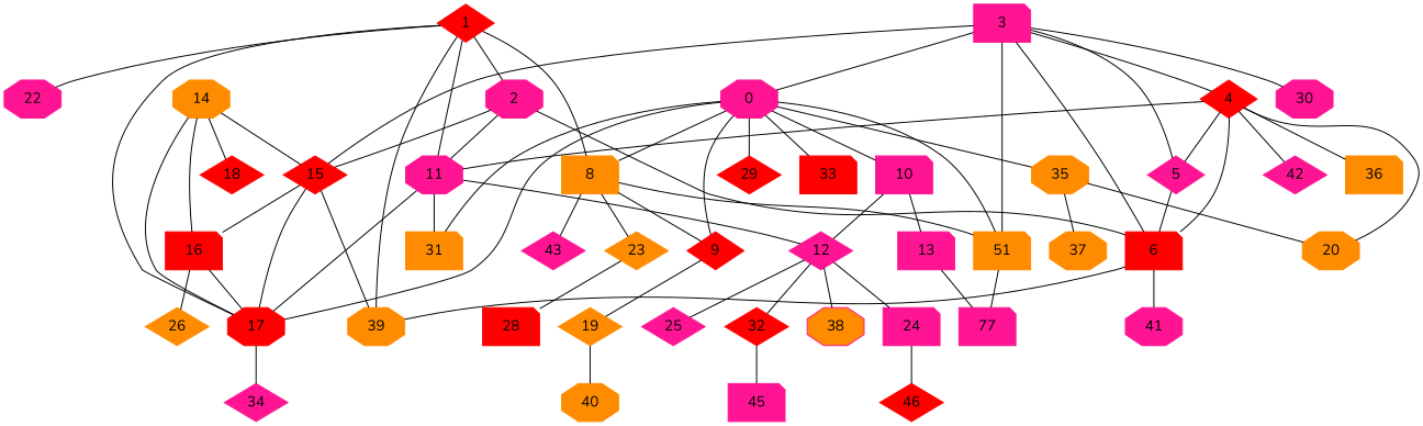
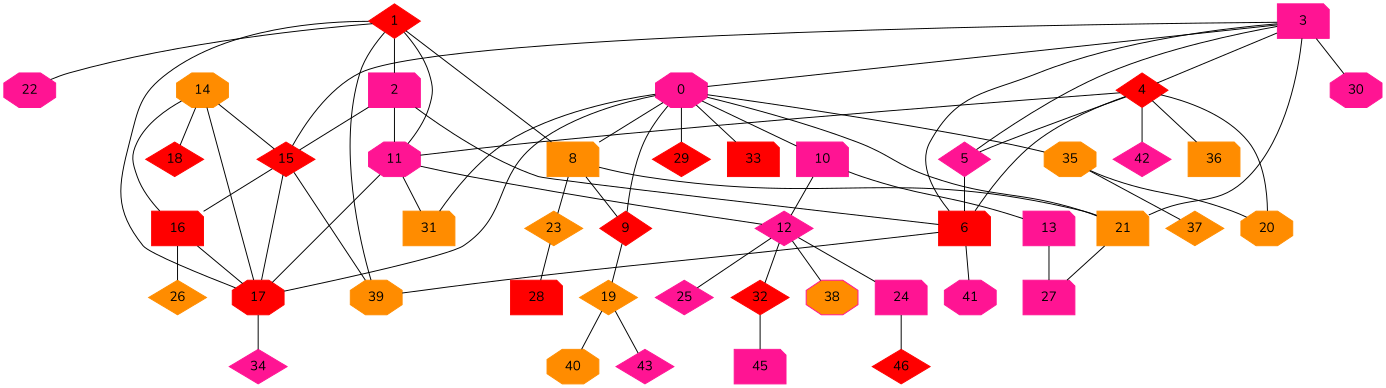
  graph {
    fontname=Nunito
    node [color=deeppink fontname=Nunito shape=diamond style=filled]
    edge [fontname=Nunito weight=1.0]
    1 [color=red]
-   2 [shape=octagon]
+   2 [shape=note]
    8 [color=darkorange shape=note]
    11 [shape=octagon]
    17 [color=red shape=octagon]
    22 [shape=octagon]
    39 [color=darkorange shape=octagon]
    6 [color=red shape=note]
    15 [color=red]
-   21 [color=darkorange shape=note label=51]
+   21 [color=darkorange shape=note]
    9 [color=red]
    23 [color=darkorange]
    43
    31 [color=darkorange shape=note]
    12
    34
    41 [shape=octagon]
    16 [color=red shape=note]
    3 [shape=note]
    4 [color=red]
    5
    n22 [label=0 shape=octagon]
    30 [shape=octagon]
    20 [color=darkorange shape=octagon]
    36 [color=darkorange shape=note]
    42
    10 [shape=note]
    29 [color=red]
    33 [color=red shape=note]
    35 [color=darkorange shape=octagon]
-   27 [shape=note label=77]
+   27 [shape=note]
    19 [color=darkorange]
    13 [shape=note]
-   37 [color=darkorange shape=octagon]
+   37 [color=darkorange]
    28 [color=red shape=note]
    40 [color=darkorange shape=octagon]
    24 [shape=note]
    25
    32 [color=red]
    38 [fillcolor=darkorange shape=octagon]
    46 [color=red]
    45 [shape=note]
    14 [color=darkorange shape=octagon]
    18 [color=red]
    26 [color=darkorange]
    1 -- 2 [weight=3.0]
    1 -- 8
    1 -- 11
    1 -- 17
    1 -- 22
    1 -- 39
    2 -- 11
    2 -- 6
    2 -- 15
    8 -- 21
    8 -- 9 [weight=2.0]
    8 -- 23
-   8 -- 43
+   19 -- 43
    11 -- 17
    11 -- 31 [weight=2.0]
    11 -- 12
    17 -- 34
    6 -- 39
    6 -- 41 [weight=2.0]
    15 -- 17
    15 -- 39
    15 -- 16
    21 -- 27
    9 -- 19
    23 -- 28
    12 -- 24
    12 -- 25
    12 -- 32
    12 -- 38
    16 -- 17
    16 -- 26
    3 -- 6
    3 -- 15
    3 -- 21 [weight=5.0]
    3 -- 4
    3 -- 5
    3 -- n22
    3 -- 30
    4 -- 11
    4 -- 6
    4 -- 5
    4 -- 20
    4 -- 36
    4 -- 42
    5 -- 6
    n22 -- 8
    n22 -- 17
    n22 -- 21
    n22 -- 9 [weight=2.0]
    n22 -- 31
    n22 -- 10
    n22 -- 29 [weight=2.0]
    n22 -- 33
    n22 -- 35
    10 -- 12
    10 -- 13
    35 -- 20
    35 -- 37
    19 -- 40
    13 -- 27 [weight=3.0]
    24 -- 46
    32 -- 45
    14 -- 17
    14 -- 15
    14 -- 16
    14 -- 18
  }
